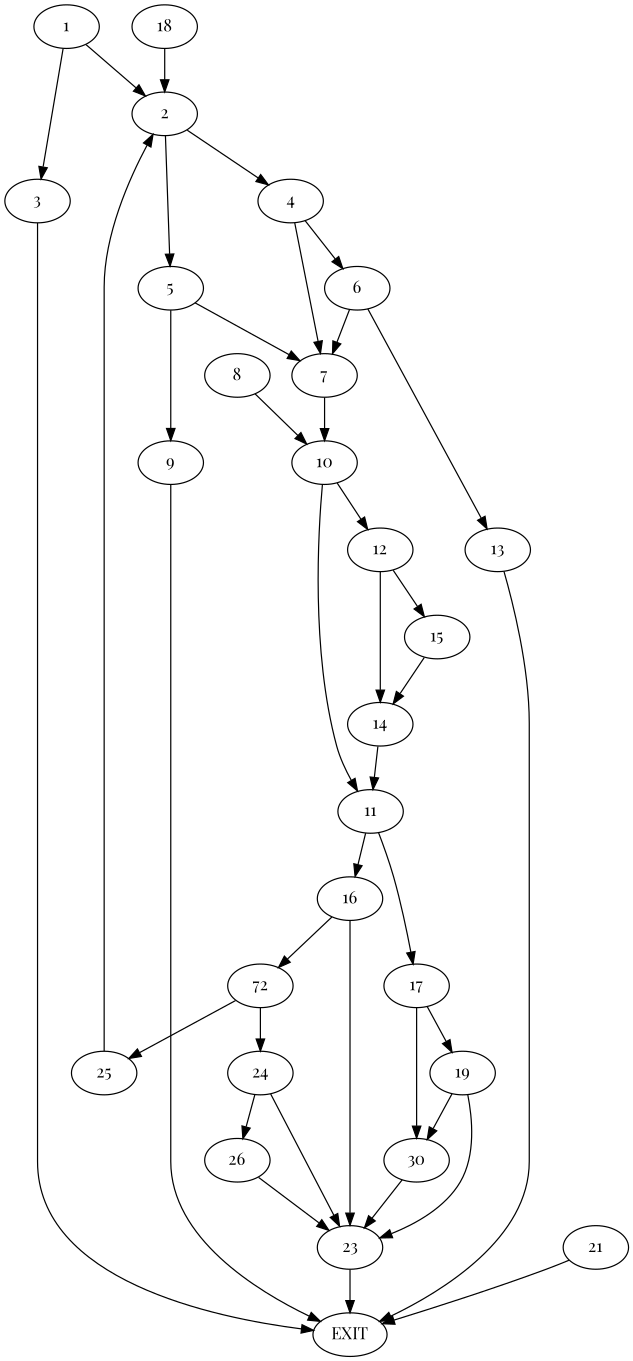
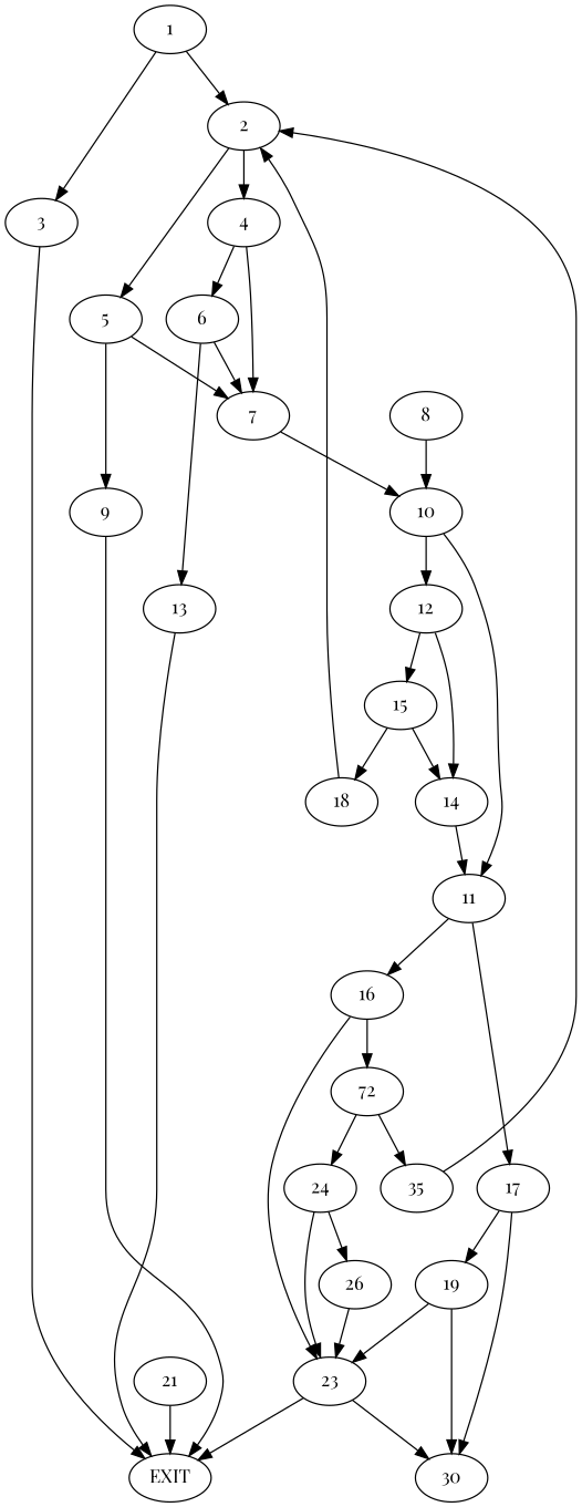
  digraph {
    fontname="Playfair Display"
    node [fontname="Playfair Display"]
    edge [fontname="Playfair Display"]
    1
    2
    3
    n4 [label=EXIT]
    4
    5
    6
    7
    9
    13
    10
    8
    11
    12
    16
    17
    14
    15
    n19 [label=72]
    23
    19
    n22 [label=30]
    18
    21
    24
-   25
+   25 [label=35]
    26
    1 -> 2
    1 -> 3
    2 -> 4
    2 -> 5
    3 -> n4
    4 -> 6
    4 -> 7
    5 -> 7
    5 -> 9
    6 -> 7
    6 -> 13
    7 -> 10
    9 -> n4
    13 -> n4
    10 -> 11
    10 -> 12
    8 -> 10
    11 -> 16
    11 -> 17
    12 -> 14
    12 -> 15
    16 -> n19
    16 -> 23
    17 -> 19
    17 -> n22
    14 -> 11
    15 -> 14
+   15 -> 18
    n19 -> 24
    n19 -> 25
    23 -> n4
    19 -> 23
    19 -> n22
-   n22 -> 23
+   23 -> n22
    18 -> 2
    21 -> n4
    24 -> 23
    24 -> 26
    25 -> 2
    26 -> 23
  }
